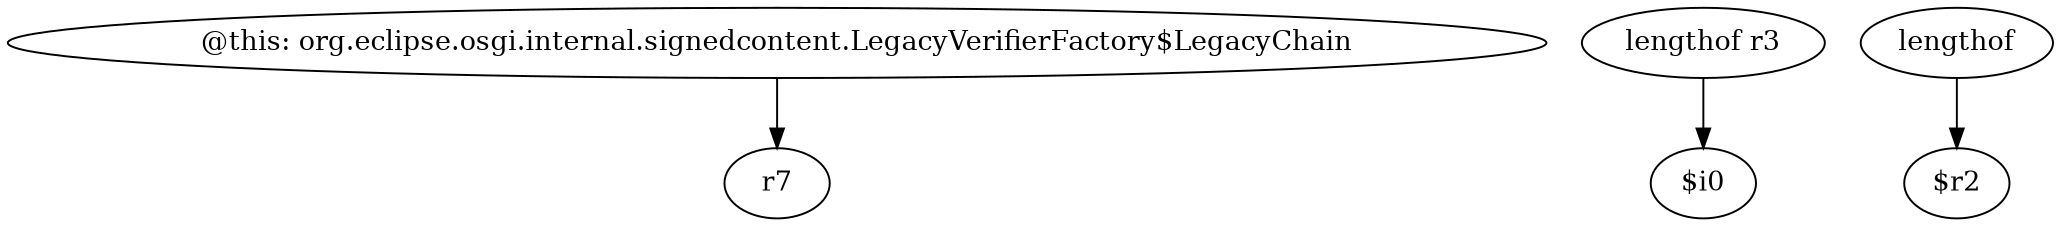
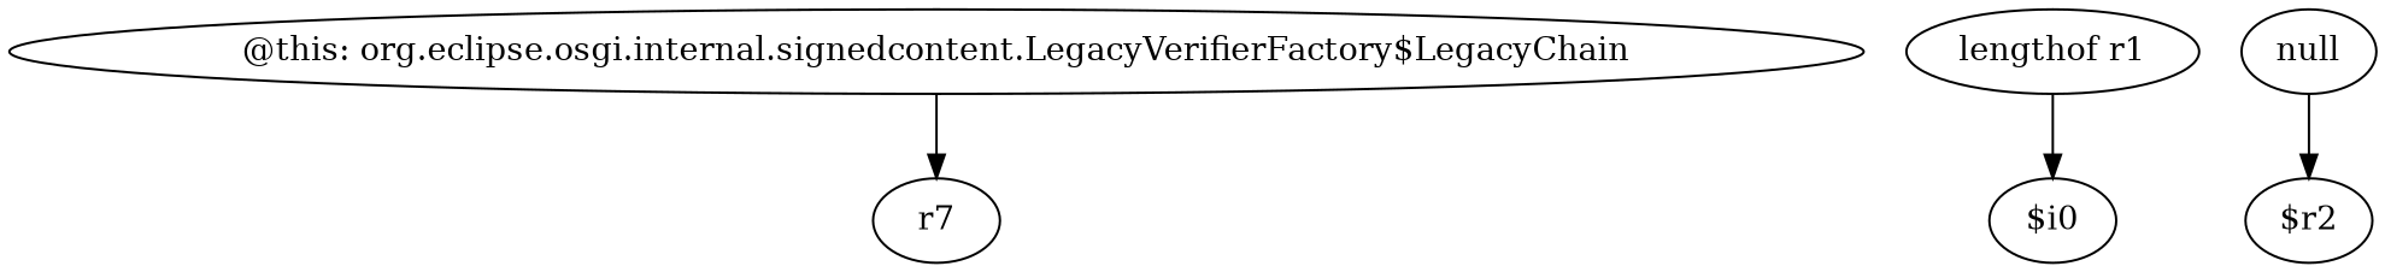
  digraph {
    n1 [label="@this: org.eclipse.osgi.internal.signedcontent.LegacyVerifierFactory$LegacyChain"]
    n2 [label=r7]
-   n3 [label="lengthof r3"]
+   n3 [label="lengthof r1"]
    n4 [label="$i0"]
    n5 [label="$r2"]
-   n6 [label=lengthof]
+   n6 [label=null]
    n1 -> n2
    n3 -> n4
    n6 -> n5
  }
